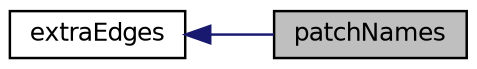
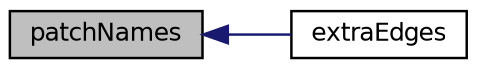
  digraph {
    rankdir=LR
    node [color=black fontname=Helvetica fontsize=10 shape=record]
    n1 [fillcolor=grey75 fontcolor=black height=0.2 label=patchNames style=filled width=0.4]
    n2 [height=0.2 label=extraEdges width=0.4]
-   n2 -> n1 [color=midnightblue dir=back fontname=Helvetica fontsize=10 labelfontname=Helvetica labelfontsize=10 style=solid]
+   n1 -> n2 [color=midnightblue dir=back fontname=Helvetica fontsize=10 labelfontname=Helvetica labelfontsize=10 style=solid]
  }
